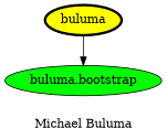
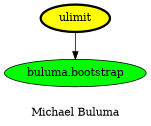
  digraph {
    label="Michael Buluma"
    node [style=filled]
-   ulimit [fillcolor=yellow penwidth=3 label=buluma]
+   ulimit [fillcolor=yellow penwidth=3]
    "buluma.bootstrap" [fillcolor=green]
    ulimit -> "buluma.bootstrap"
  }
